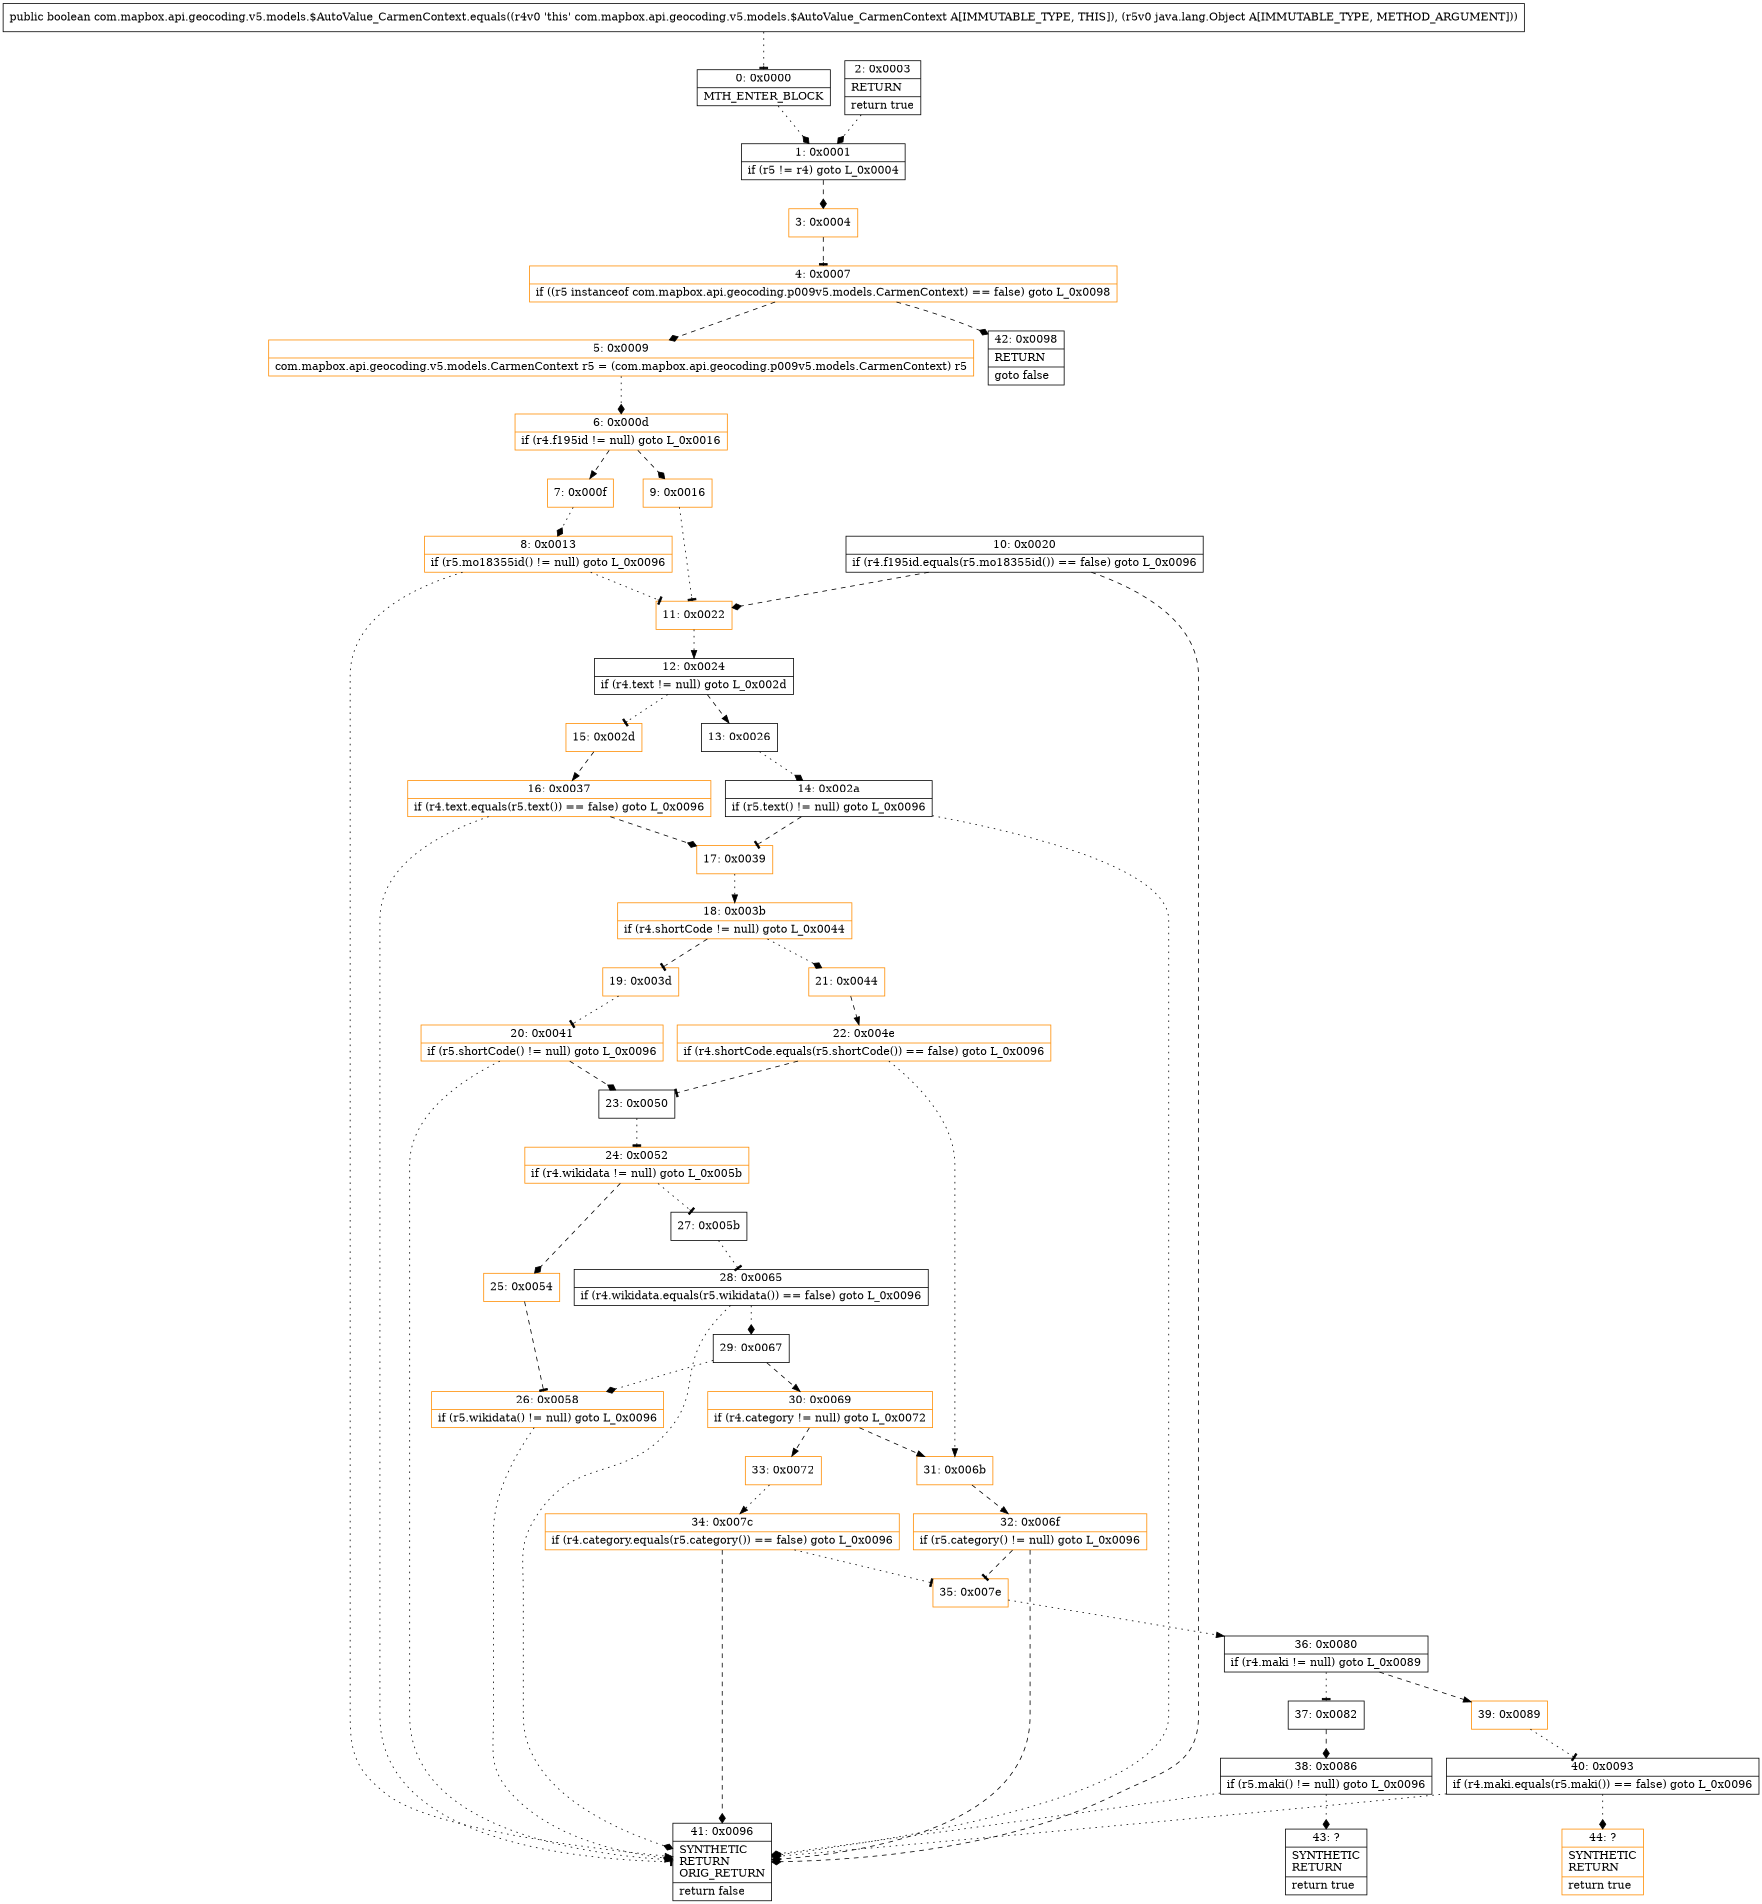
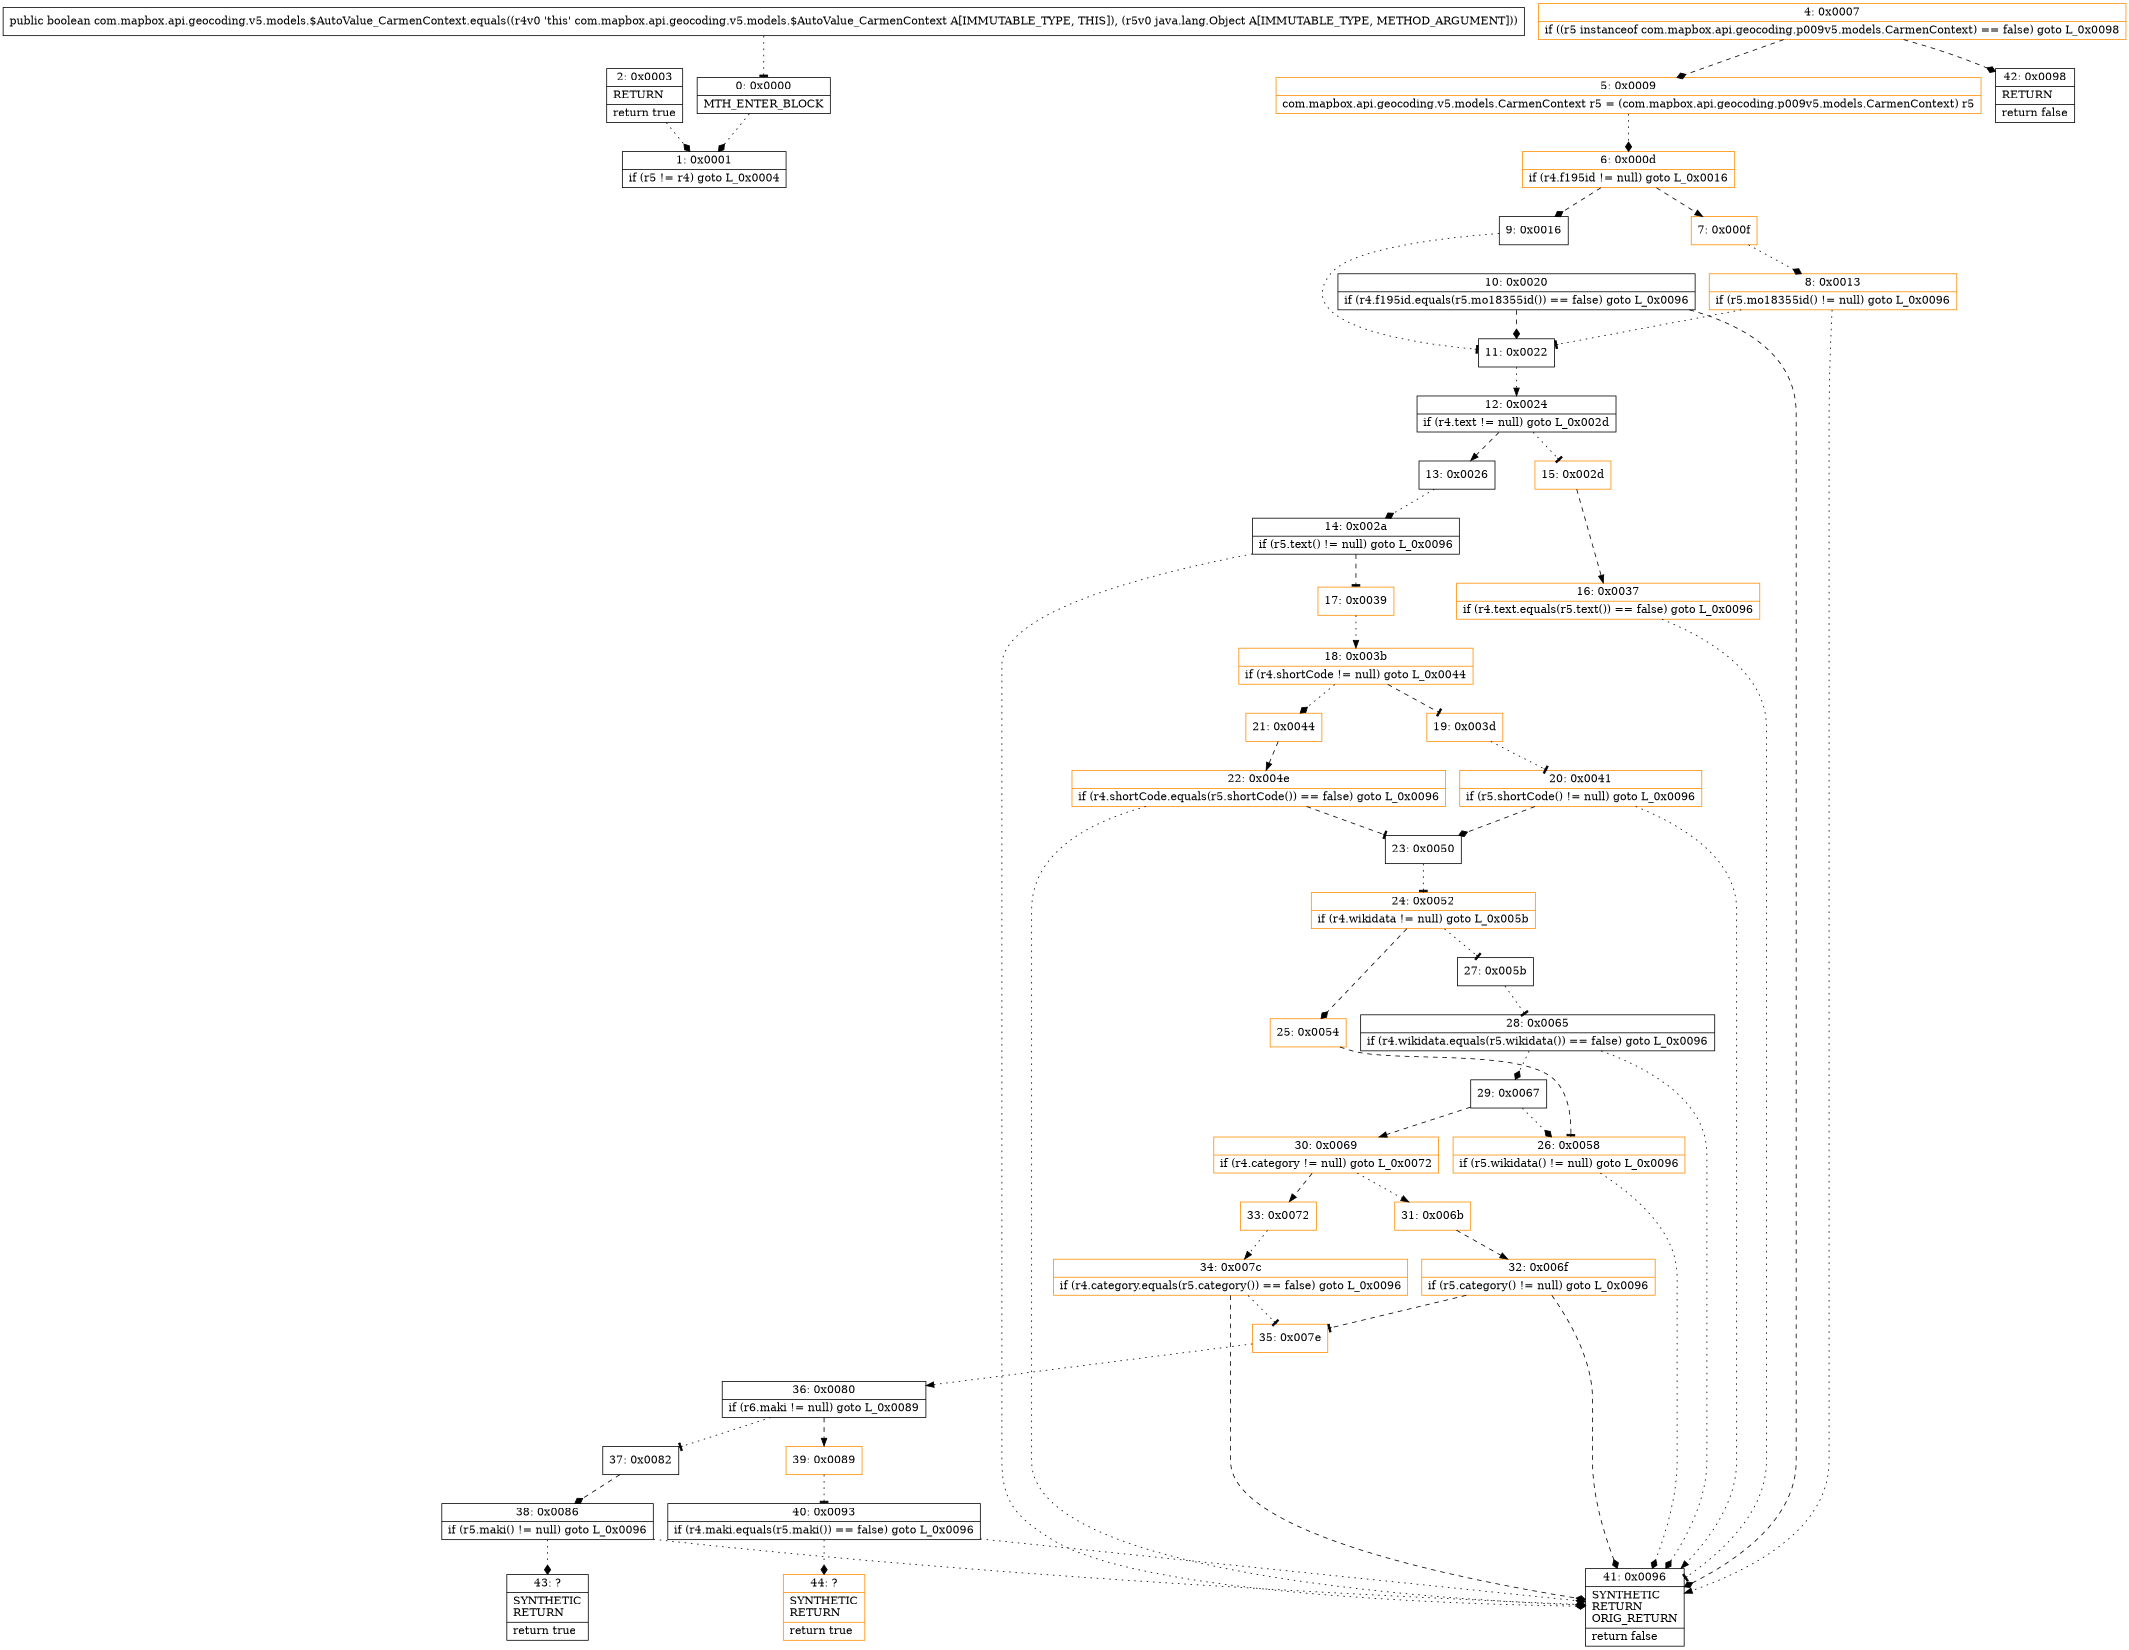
  digraph {
    node [color=darkorange shape=record]
    edge [arrowhead=diamond style=dotted]
    n1 [color=black label="{0\:\ 0x0000|MTH_ENTER_BLOCK\l}"]
    n2 [color=black label="{1\:\ 0x0001|if (r5 != r4) goto L_0x0004\l}"]
-   n3 [label="{3\:\ 0x0004}"]
    n4 [color=black label="{2\:\ 0x0003|RETURN\l|return true\l}"]
    n5 [label="{4\:\ 0x0007|if ((r5 instanceof com.mapbox.api.geocoding.p009v5.models.CarmenContext) == false) goto L_0x0098\l}"]
    n6 [label="{5\:\ 0x0009|com.mapbox.api.geocoding.v5.models.CarmenContext r5 = (com.mapbox.api.geocoding.p009v5.models.CarmenContext) r5\l}"]
-   n7 [color=black label="{42\:\ 0x0098|RETURN\l|goto false\l}"]
+   n7 [color=black label="{42\:\ 0x0098|RETURN\l|return false\l}"]
    n8 [label="{6\:\ 0x000d|if (r4.f195id != null) goto L_0x0016\l}"]
    n9 [label="{7\:\ 0x000f}"]
-   n10 [label="{9\:\ 0x0016}"]
+   n10 [color=black label="{9\:\ 0x0016}"]
    n11 [label="{8\:\ 0x0013|if (r5.mo18355id() != null) goto L_0x0096\l}"]
-   n12 [label="{11\:\ 0x0022}"]
+   n12 [color=black label="{11\:\ 0x0022}"]
    n13 [color=black label="{41\:\ 0x0096|SYNTHETIC\lRETURN\lORIG_RETURN\l|return false\l}"]
    n14 [color=black label="{12\:\ 0x0024|if (r4.text != null) goto L_0x002d\l}"]
    n15 [color=black label="{10\:\ 0x0020|if (r4.f195id.equals(r5.mo18355id()) == false) goto L_0x0096\l}"]
    n16 [color=black label="{13\:\ 0x0026}"]
    n17 [label="{15\:\ 0x002d}"]
    n18 [color=black label="{14\:\ 0x002a|if (r5.text() != null) goto L_0x0096\l}"]
    n19 [label="{16\:\ 0x0037|if (r4.text.equals(r5.text()) == false) goto L_0x0096\l}"]
    n20 [label="{17\:\ 0x0039}"]
    n21 [label="{18\:\ 0x003b|if (r4.shortCode != null) goto L_0x0044\l}"]
    n22 [label="{19\:\ 0x003d}"]
    n23 [label="{21\:\ 0x0044}"]
    n24 [label="{20\:\ 0x0041|if (r5.shortCode() != null) goto L_0x0096\l}"]
    n25 [label="{22\:\ 0x004e|if (r4.shortCode.equals(r5.shortCode()) == false) goto L_0x0096\l}"]
    n26 [color=black label="{23\:\ 0x0050}"]
    n27 [label="{24\:\ 0x0052|if (r4.wikidata != null) goto L_0x005b\l}"]
    n28 [label="{25\:\ 0x0054}"]
    n29 [color=black label="{27\:\ 0x005b}"]
    n30 [label="{26\:\ 0x0058|if (r5.wikidata() != null) goto L_0x0096\l}"]
    n31 [color=black label="{28\:\ 0x0065|if (r4.wikidata.equals(r5.wikidata()) == false) goto L_0x0096\l}"]
    n32 [color=black label="{29\:\ 0x0067}"]
    n33 [label="{30\:\ 0x0069|if (r4.category != null) goto L_0x0072\l}"]
    n34 [label="{31\:\ 0x006b}"]
    n35 [label="{33\:\ 0x0072}"]
    n36 [label="{32\:\ 0x006f|if (r5.category() != null) goto L_0x0096\l}"]
    n37 [label="{34\:\ 0x007c|if (r4.category.equals(r5.category()) == false) goto L_0x0096\l}"]
    n38 [label="{35\:\ 0x007e}"]
-   n39 [color=black label="{36\:\ 0x0080|if (r4.maki != null) goto L_0x0089\l}"]
+   n39 [color=black label="{36\:\ 0x0080|if (r6.maki != null) goto L_0x0089\l}"]
    n40 [color=black label="{37\:\ 0x0082}"]
    n41 [label="{39\:\ 0x0089}"]
    n42 [color=black label="{38\:\ 0x0086|if (r5.maki() != null) goto L_0x0096\l}"]
    n43 [color=black label="{40\:\ 0x0093|if (r4.maki.equals(r5.maki()) == false) goto L_0x0096\l}"]
    n44 [color=black label="{43\:\ ?|SYNTHETIC\lRETURN\l|return true\l}"]
    n45 [label="{44\:\ ?|SYNTHETIC\lRETURN\l|return true\l}"]
    n46 [color=black label="{public boolean com.mapbox.api.geocoding.v5.models.$AutoValue_CarmenContext.equals((r4v0 'this' com.mapbox.api.geocoding.v5.models.$AutoValue_CarmenContext A[IMMUTABLE_TYPE, THIS]), (r5v0 java.lang.Object A[IMMUTABLE_TYPE, METHOD_ARGUMENT])) }"]
    n1 -> n2
-   n2 -> n3 [style=dashed]
-   n3 -> n5 [arrowhead=tee style=dashed]
    n4 -> n2
    n5 -> n6 [style=dashed]
    n5 -> n7 [style=dashed]
    n6 -> n8
    n8 -> n9 [arrowhead=normal style=dashed]
    n8 -> n10 [style=dashed]
    n9 -> n11
    n10 -> n12 [arrowhead=tee]
    n11 -> n12 [arrowhead=tee]
    n11 -> n13 [arrowhead=normal]
    n12 -> n14 [arrowhead=normal]
    n14 -> n16 [arrowhead=normal style=dashed]
    n14 -> n17 [arrowhead=tee]
    n15 -> n12 [style=dashed]
    n15 -> n13 [style=dashed]
    n16 -> n18
    n17 -> n19 [arrowhead=normal style=dashed]
    n18 -> n13
    n18 -> n20 [arrowhead=tee style=dashed]
    n19 -> n13 [arrowhead=tee]
-   n19 -> n20 [style=dashed]
    n20 -> n21 [arrowhead=normal]
    n21 -> n22 [arrowhead=tee style=dashed]
    n21 -> n23
    n22 -> n24 [arrowhead=tee]
    n23 -> n25 [arrowhead=normal style=dashed]
    n24 -> n13 [arrowhead=normal]
    n24 -> n26 [style=dashed]
-   n25 -> n34 [arrowhead=normal]
+   n25 -> n13 [arrowhead=normal]
    n25 -> n26 [arrowhead=tee style=dashed]
    n26 -> n27 [arrowhead=tee]
    n27 -> n28 [style=dashed]
    n27 -> n29 [arrowhead=tee]
    n28 -> n30 [arrowhead=tee style=dashed]
    n29 -> n31 [arrowhead=tee]
    n30 -> n13
    n31 -> n13
    n31 -> n32
    n32 -> n30
    n32 -> n33 [arrowhead=normal style=dashed]
-   n33 -> n34 [arrowhead=normal style=dashed]
+   n33 -> n34 [arrowhead=normal]
    n33 -> n35 [arrowhead=normal style=dashed]
    n34 -> n36 [arrowhead=normal style=dashed]
    n35 -> n37 [arrowhead=normal]
    n36 -> n13 [style=dashed]
    n36 -> n38 [arrowhead=tee style=dashed]
    n37 -> n13 [style=dashed]
    n37 -> n38 [arrowhead=tee]
    n38 -> n39 [arrowhead=normal]
    n39 -> n40 [arrowhead=tee]
    n39 -> n41 [arrowhead=normal style=dashed]
    n40 -> n42 [style=dashed]
    n41 -> n43 [arrowhead=tee]
    n42 -> n13
    n42 -> n44
    n43 -> n13
    n43 -> n45
    n46 -> n1 [arrowhead=tee]
  }
